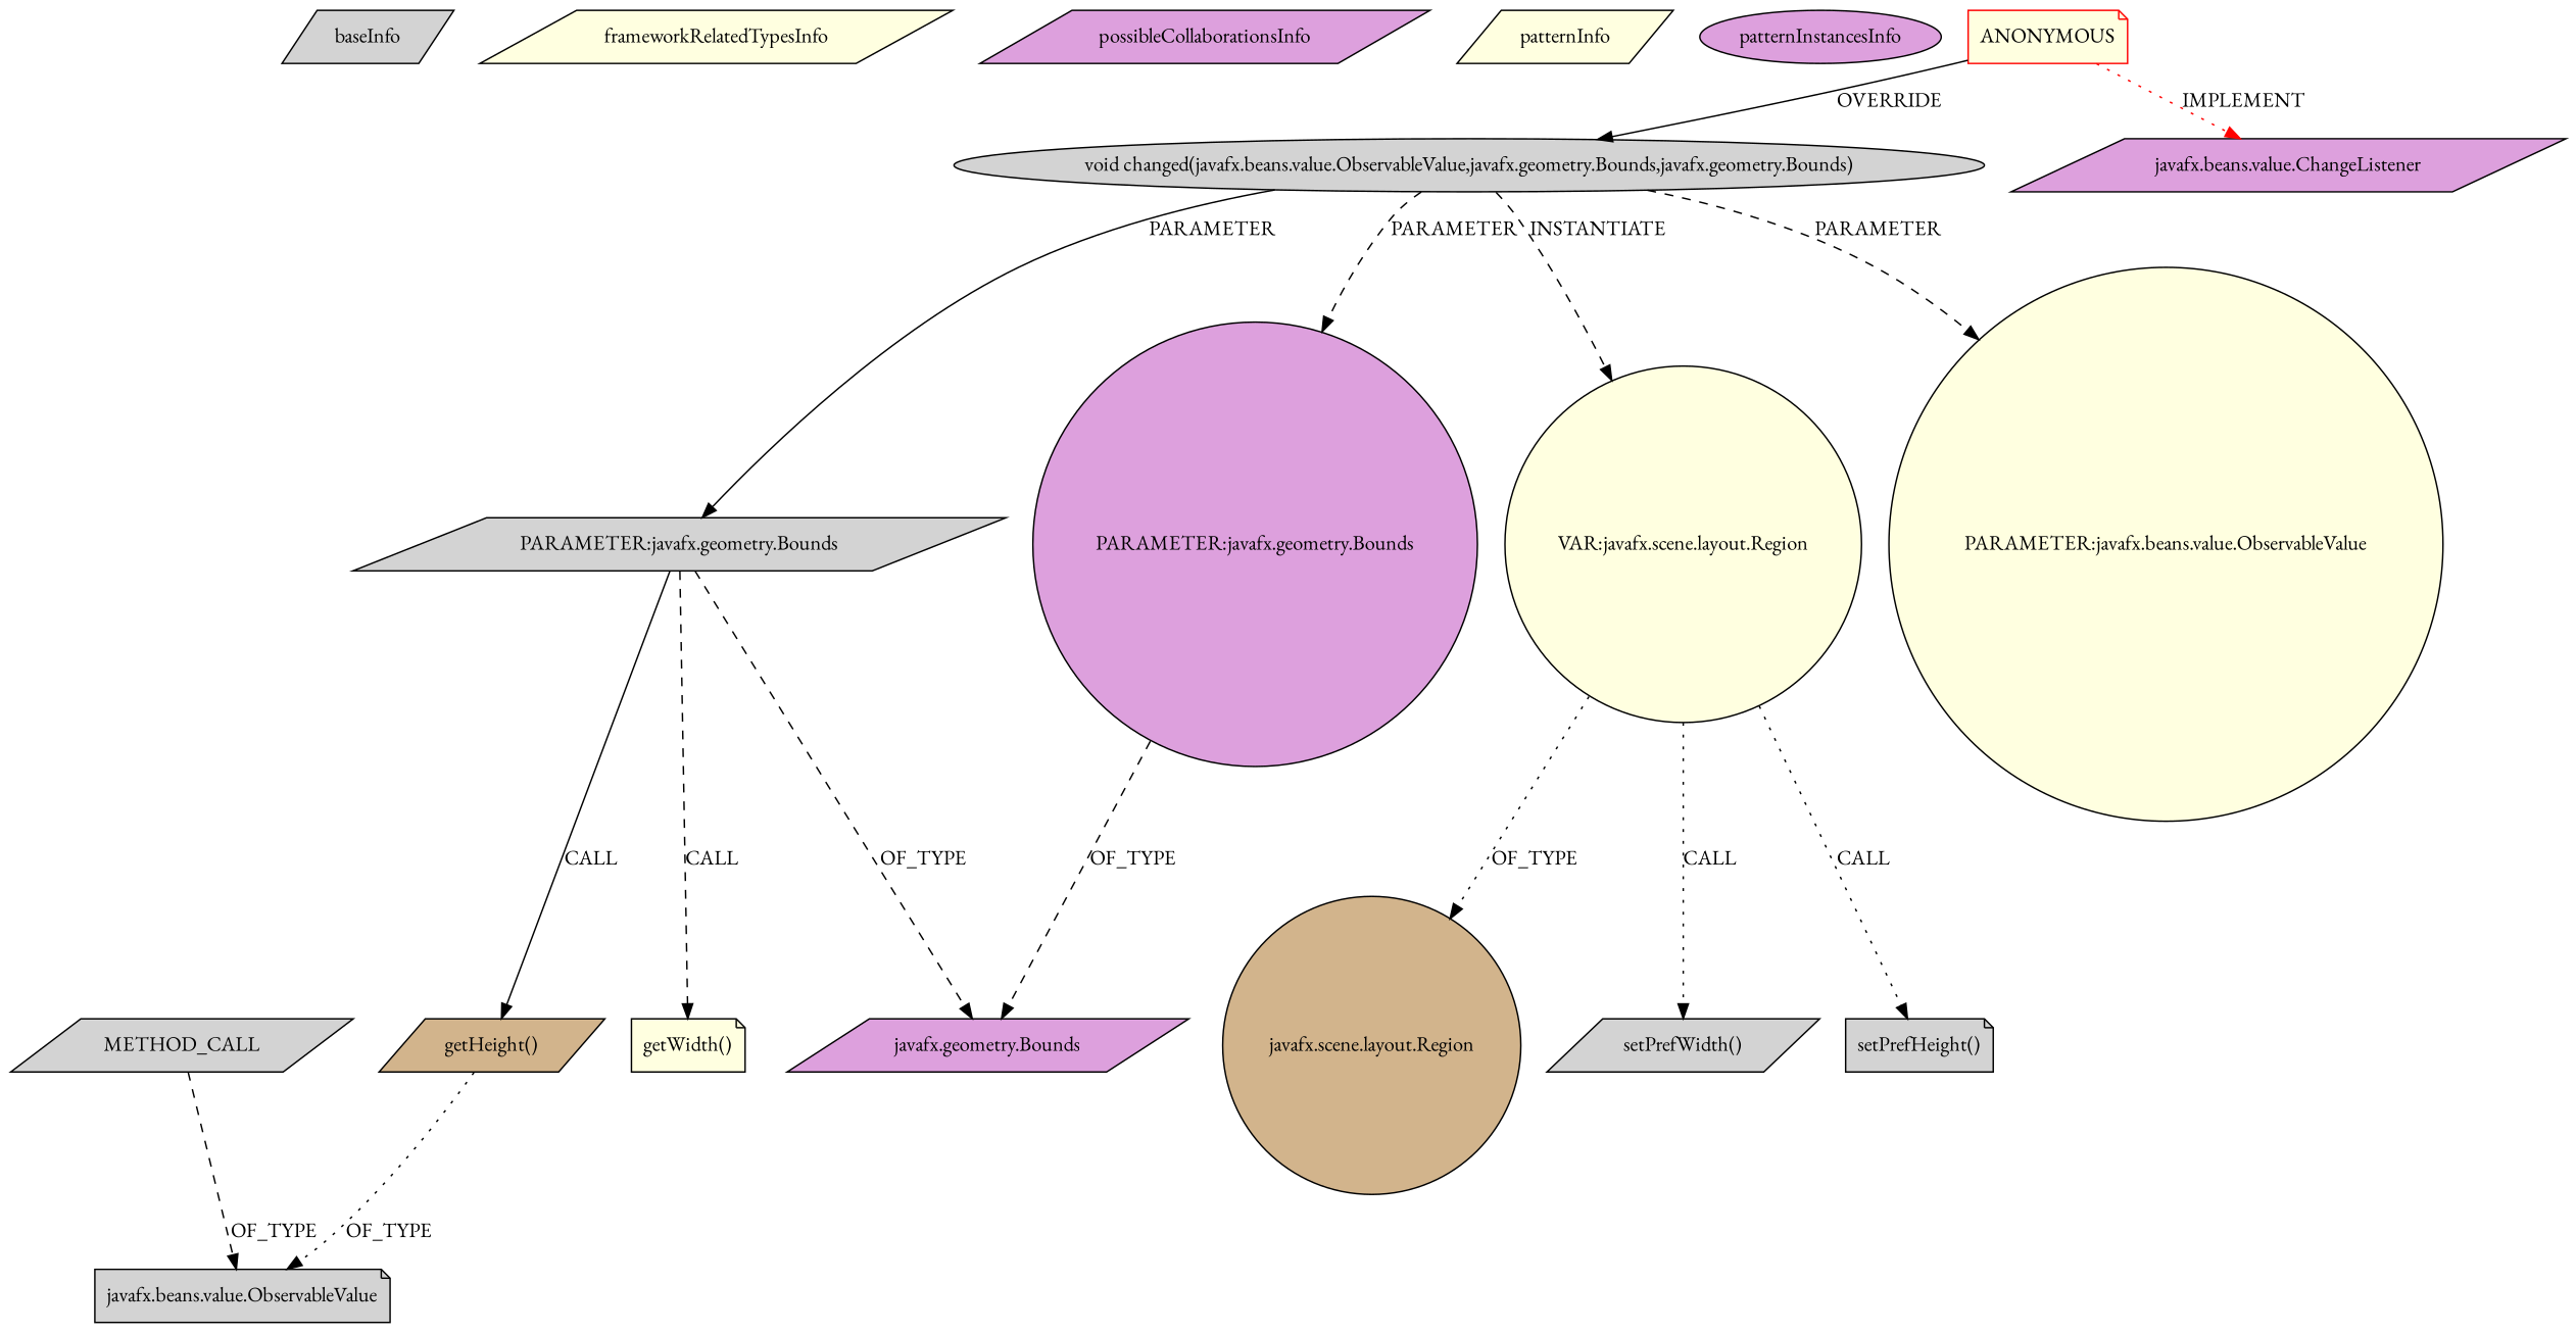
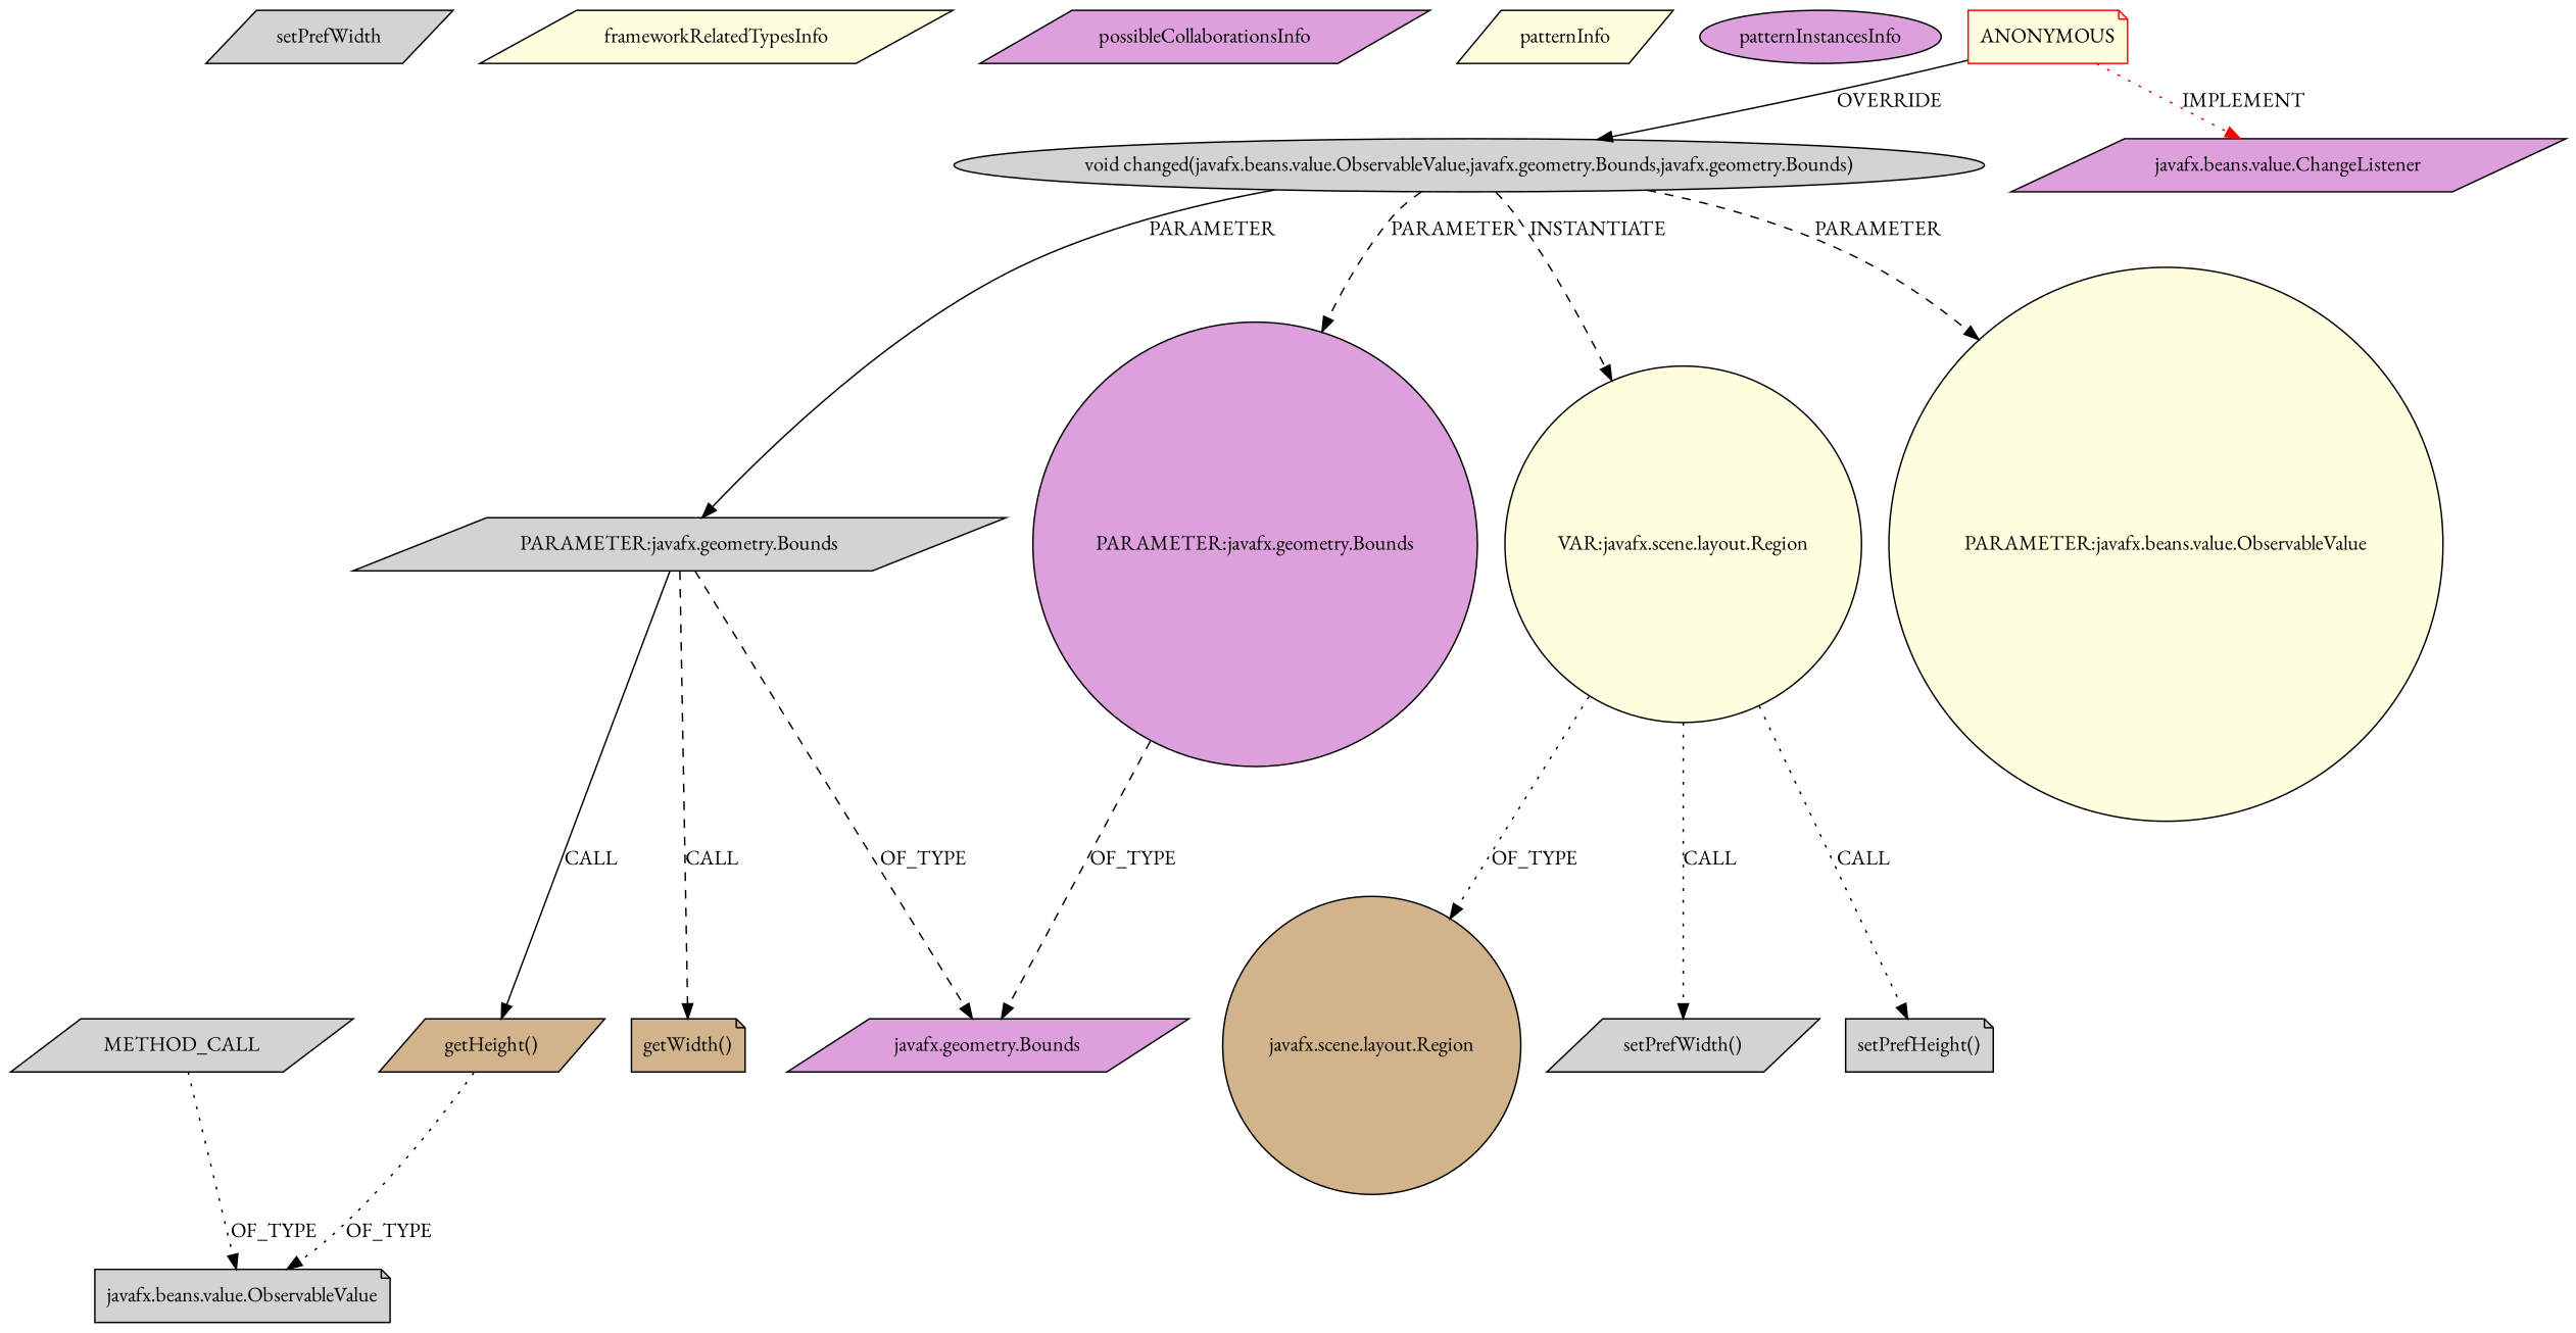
  digraph {
    fontname="EB Garamond"
    node [fillcolor=lightgrey fontname="EB Garamond" shape=parallelogram style=filled isFrameworkType=false]
    edge [fontname="EB Garamond" style=dashed]
-   baseInfo [category=pattern graphId=2264 isAnonymous=true possibleRelation=false isFrameworkType=""]
+   baseInfo [category=pattern graphId=2264 isAnonymous=true possibleRelation=false label=setPrefWidth isFrameworkType=""]
    frameworkRelatedTypesInfo [0="javafx.beans.value.ChangeListener" fillcolor=lightyellow isFrameworkType=""]
    possibleCollaborationsInfo [fillcolor=plum isFrameworkType=""]
    patternInfo [fillcolor=lightyellow frequency=3.0 patternRootClient=0 isFrameworkType=""]
    patternInstancesInfo [0="KraiZeur-library~/KraiZeur-library/library-master/src/application/presentationLayer/screens/bookScreens/BookRemoveScreen.java~javafx.scene.layout.Pane getPane()~753" 1="KraiZeur-library~/KraiZeur-library/library-master/src/application/presentationLayer/screens/userScreens/UserFindScreen.java~javafx.scene.layout.Pane getPane()~773" 2="KraiZeur-library~/KraiZeur-library/library-master/src/application/presentationLayer/screens/bookScreens/BookFindScreen.java~javafx.scene.layout.Pane getPane()~758" fillcolor=plum shape=ellipse isFrameworkType=""]
    n6 [fillcolor=plum label="javafx.geometry.Bounds" vertexType=FRAMEWORK_CLASS_TYPE]
    n7 [label="PARAMETER:javafx.geometry.Bounds" vertexType=PARAMETER_DECLARATION]
    n8 [fillcolor=tan label="getHeight()" vertexType=INSIDE_CALL]
-   n9 [fillcolor=lightyellow label="getWidth()" shape=note vertexType=INSIDE_CALL]
+   n9 [fillcolor=tan label="getWidth()" shape=note vertexType=INSIDE_CALL]
    n10 [label="javafx.beans.value.ObservableValue" shape=note vertexType=FRAMEWORK_INTERFACE_TYPE]
    n11 [fillcolor=plum label="PARAMETER:javafx.geometry.Bounds" shape=circle vertexType=PARAMETER_DECLARATION]
    n12 [label="void changed(javafx.beans.value.ObservableValue,javafx.geometry.Bounds,javafx.geometry.Bounds)" shape=ellipse vertexType=OVERRIDING_METHOD_DECLARATION]
    n13 [fillcolor=lightyellow label="VAR:javafx.scene.layout.Region" shape=circle vertexType=VARIABLE_EXPRESION]
    n14 [fillcolor=lightyellow label="PARAMETER:javafx.beans.value.ObservableValue" shape=circle vertexType=PARAMETER_DECLARATION]
    n15 [label="setPrefHeight()" shape=note vertexType=INSIDE_CALL]
    n16 [fillcolor=tan label="javafx.scene.layout.Region" shape=circle vertexType=FRAMEWORK_CLASS_TYPE]
    n17 [label="setPrefWidth()" vertexType=INSIDE_CALL]
    n18 [color=red fillcolor=lightyellow label=ANONYMOUS shape=note vertexType=ROOT_ANONYMOUS_DECLARATION]
    n19 [fillcolor=plum label="javafx.beans.value.ChangeListener" vertexType=FRAMEWORK_INTERFACE_TYPE]
    n20 [label=METHOD_CALL vertexType=OUTSIDE_CALL]
    n7 -> n6 [label=OF_TYPE]
    n7 -> n8 [label=CALL style=solid]
    n7 -> n9 [label=CALL]
    n8 -> n10 [label=OF_TYPE style=dotted]
    n11 -> n6 [label=OF_TYPE]
    n12 -> n7 [label=PARAMETER style=solid]
    n12 -> n11 [label=PARAMETER]
    n12 -> n13 [label=INSTANTIATE]
    n12 -> n14 [label=PARAMETER]
    n13 -> n15 [label=CALL style=dotted]
    n13 -> n16 [label=OF_TYPE style=dotted]
    n13 -> n17 [label=CALL style=dotted]
    n18 -> n12 [label=OVERRIDE style=solid]
    n18 -> n19 [color=red label=IMPLEMENT style=dotted]
-   n20 -> n10 [label=OF_TYPE]
+   n20 -> n10 [label=OF_TYPE style=dotted]
  }
